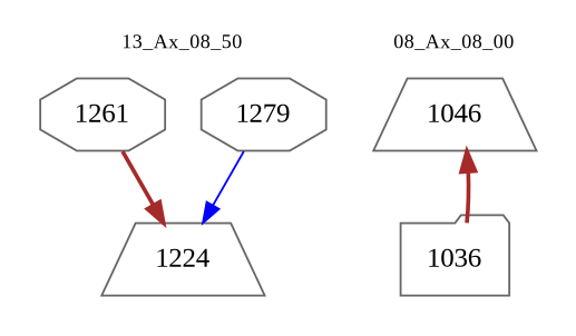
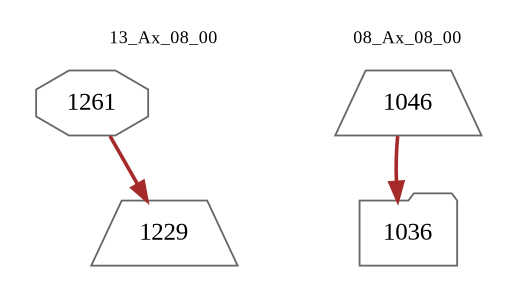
  digraph {
    fontname="Liberation Serif"
    node [color=gray40 fontname="Liberation Serif" shape=octagon]
    edge [color=brown fontname="Liberation Serif" style=bold]
-   n1 [label=1279]
-   n2 [label=1224 shape=trapezium]
+   n2 [label=1229 shape=trapezium]
    n3 [label=1261]
    n4 [label=1046 shape=trapezium]
    n5 [label=1036 shape=folder]
    subgraph cluster_1 {
      color=white
      fontsize=10
-     label="13_Ax_08_50"
-     n1
+     label="13_Ax_08_00"
      n2
      n3
    }
    subgraph cluster_2 {
      color=white
      fontsize=10
      label="08_Ax_08_00"
      n4
      n5
    }
-   n1 -> n2 [color=blue style=solid]
    n3 -> n2
-   n5 -> n4
+   n4 -> n5
  }
